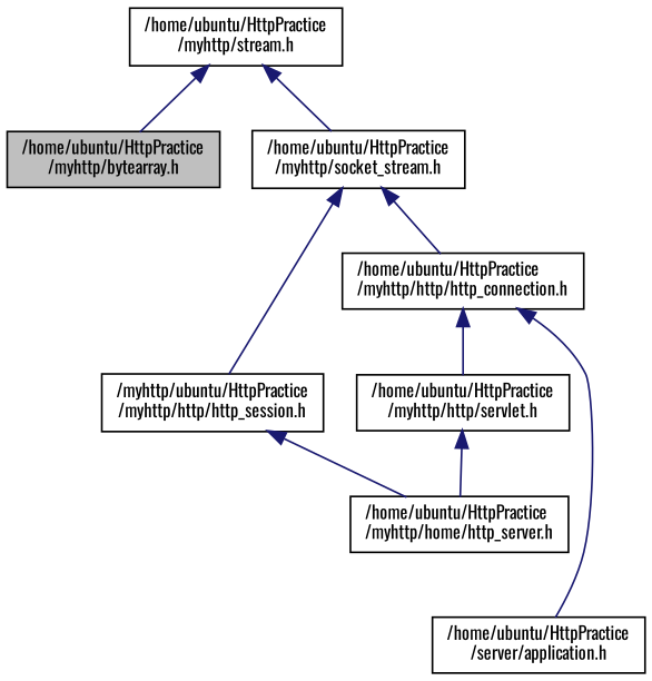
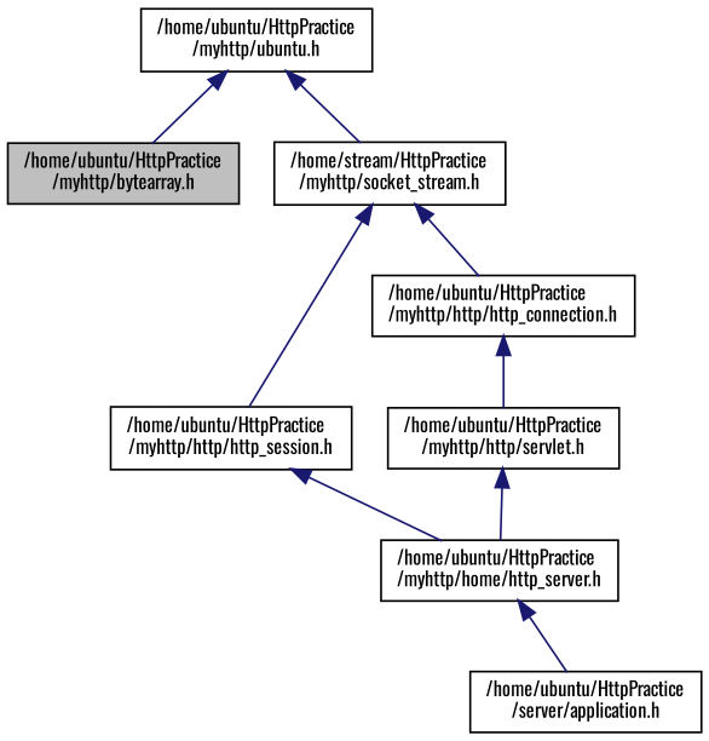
  digraph {
    fontname=Oswald
    node [color=black fillcolor=white fontname=Oswald fontsize=10 shape=record style=filled]
    edge [color=midnightblue dir=back fontname=Oswald fontsize=10 labelfontname=Helvetica labelfontsize=10 style=solid]
    n1 [fillcolor=grey75 fontcolor=black height=0.2 label="/home/ubuntu/HttpPractice\l/myhttp/bytearray.h" width=0.4]
-   n2 [height=0.2 label="/home/ubuntu/HttpPractice\l/myhttp/stream.h" width=0.4]
-   n3 [height=0.2 label="/home/ubuntu/HttpPractice\l/myhttp/socket_stream.h" width=0.4]
-   n4 [height=0.2 label="/myhttp/ubuntu/HttpPractice\l/myhttp/http/http_session.h" width=0.4]
+   n2 [height=0.2 label="/home/ubuntu/HttpPractice\l/myhttp/ubuntu.h" width=0.4]
+   n3 [height=0.2 label="/home/stream/HttpPractice\l/myhttp/socket_stream.h" width=0.4]
+   n4 [height=0.2 label="/home/ubuntu/HttpPractice\l/myhttp/http/http_session.h" width=0.4]
    n5 [height=0.2 label="/home/ubuntu/HttpPractice\l/myhttp/http/http_connection.h" width=0.4]
    n6 [height=0.2 label="/home/ubuntu/HttpPractice\l/myhttp/home/http_server.h" width=0.4]
    n7 [height=0.2 label="/home/ubuntu/HttpPractice\l/myhttp/http/servlet.h" width=0.4]
    n8 [height=0.2 label="/home/ubuntu/HttpPractice\l/server/application.h" width=0.4]
    n2 -> n1
    n2 -> n3
    n3 -> n4
    n3 -> n5
    n4 -> n6
    n5 -> n7
-   n5 -> n8
+   n6 -> n8
    n7 -> n6
  }
